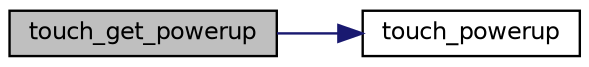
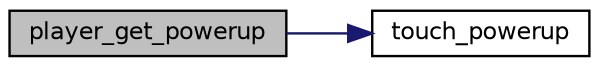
  digraph {
    rankdir=LR
    node [color=black fontname=Helvetica fontsize=10 shape=record style=filled]
-   n1 [fillcolor=grey75 fontcolor=black height=0.2 label=touch_get_powerup width=0.4]
+   n1 [fillcolor=grey75 fontcolor=black height=0.2 label=player_get_powerup width=0.4]
    n2 [fillcolor=white height=0.2 label=touch_powerup width=0.4]
    n1 -> n2 [color=midnightblue fontname=Helvetica fontsize=10 labelfontname=Helvetica labelfontsize=10 style=solid]
  }
